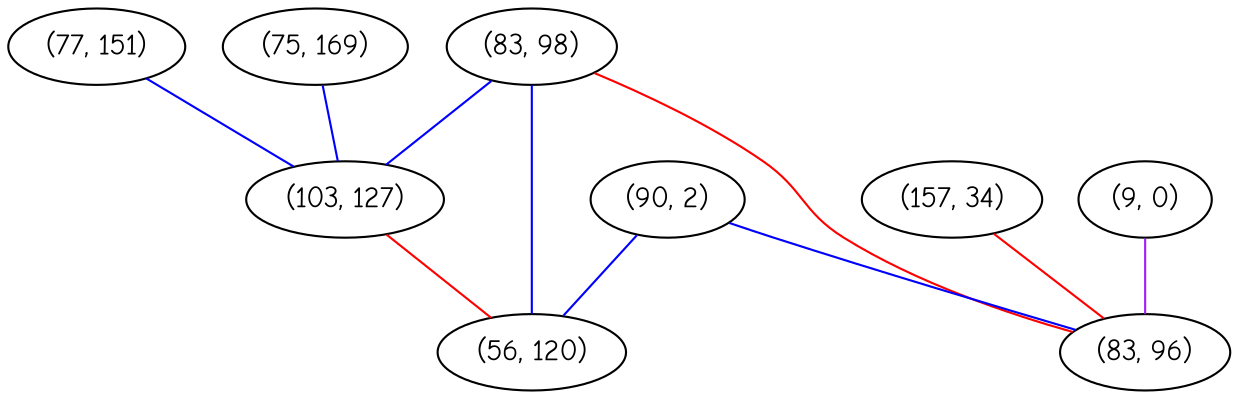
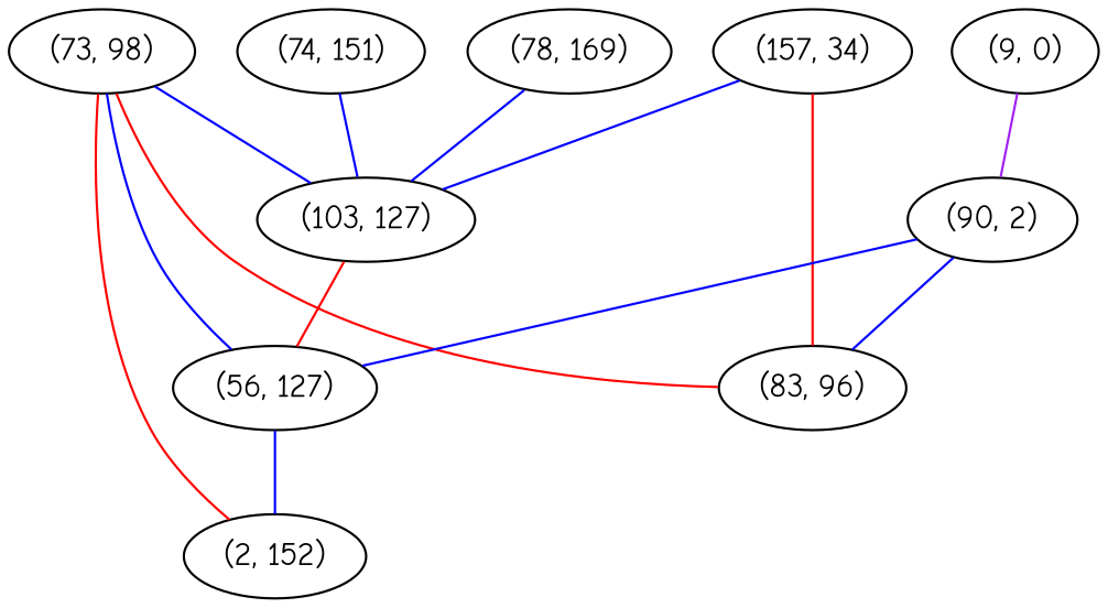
  graph {
    fontname="Comic Neue"
    node [fontname="Comic Neue"]
    edge [color=blue fontname="Comic Neue" weight=3]
-   "(77, 151)"
+   "(77, 151)" [label="(74, 151)"]
    "(103, 127)"
-   "(83, 98)"
+   "(83, 98)" [label="(73, 98)"]
    "(83, 96)"
-   "(56, 120)"
+   "(56, 120)" [label="(56, 127)"]
+   "(2, 152)"
    n7 [label="(157, 34)"]
-   "(75, 169)"
+   "(75, 169)" [label="(78, 169)"]
    n9 [label="(9, 0)"]
    "(90, 2)"
    "(77, 151)" -- "(103, 127)"
    "(103, 127)" -- "(56, 120)" [color=red weight=1]
    "(83, 98)" -- "(103, 127)"
    "(83, 98)" -- "(83, 96)" [color=red weight=1]
    "(83, 98)" -- "(56, 120)"
+   "(83, 98)" -- "(2, 152)" [color=red weight=1]
+   "(56, 120)" -- "(2, 152)"
+   n7 -- "(103, 127)"
    n7 -- "(83, 96)" [color=red weight=1]
    "(75, 169)" -- "(103, 127)" [weight=1]
-   n9 -- "(83, 96)" [color=purple weight=4]
+   n9 -- "(90, 2)" [color=purple weight=4]
    "(90, 2)" -- "(83, 96)" [weight=1]
    "(90, 2)" -- "(56, 120)"
  }
